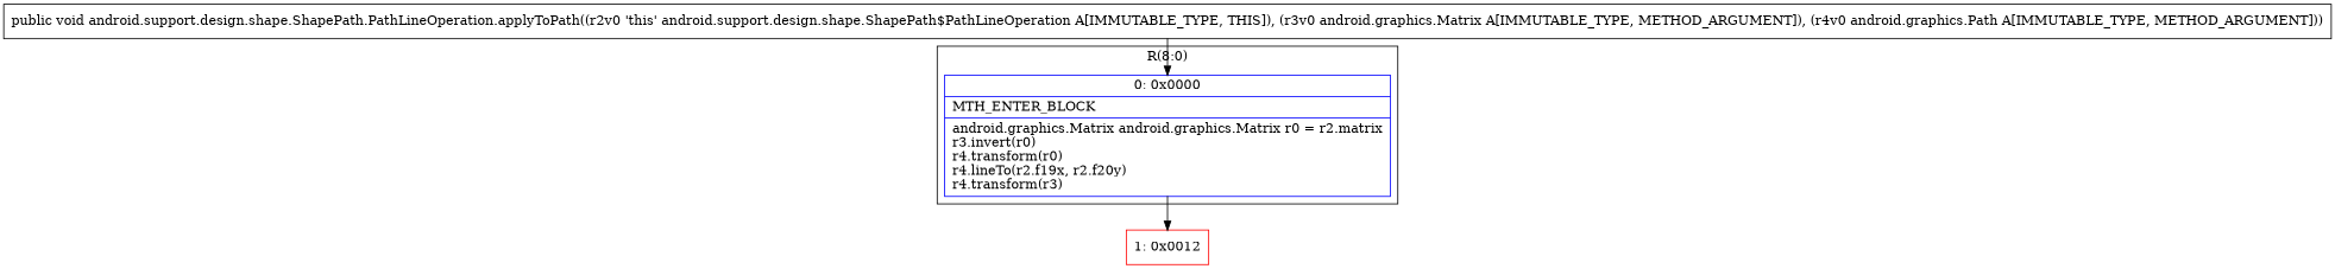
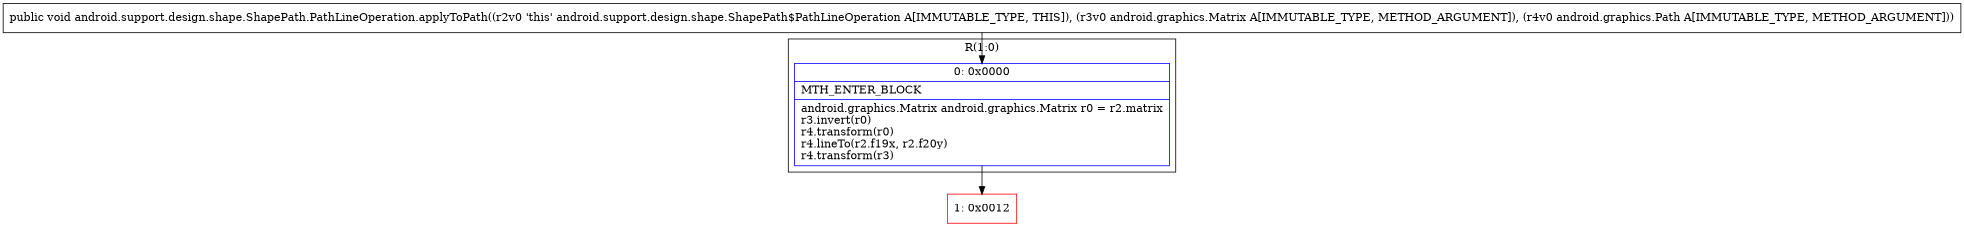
  digraph {
    node [shape=record]
    n1 [color=blue label="{0\:\ 0x0000|MTH_ENTER_BLOCK\l|android.graphics.Matrix android.graphics.Matrix r0 = r2.matrix\lr3.invert(r0)\lr4.transform(r0)\lr4.lineTo(r2.f19x, r2.f20y)\lr4.transform(r3)\l}"]
    n2 [color=red label="{1\:\ 0x0012}"]
    n3 [label="{public void android.support.design.shape.ShapePath.PathLineOperation.applyToPath((r2v0 'this' android.support.design.shape.ShapePath$PathLineOperation A[IMMUTABLE_TYPE, THIS]), (r3v0 android.graphics.Matrix A[IMMUTABLE_TYPE, METHOD_ARGUMENT]), (r4v0 android.graphics.Path A[IMMUTABLE_TYPE, METHOD_ARGUMENT])) }"]
    subgraph cluster_1 {
-     label="R(8:0)"
+     label="R(1:0)"
      n1
    }
    n1 -> n2
    n3 -> n1
  }
